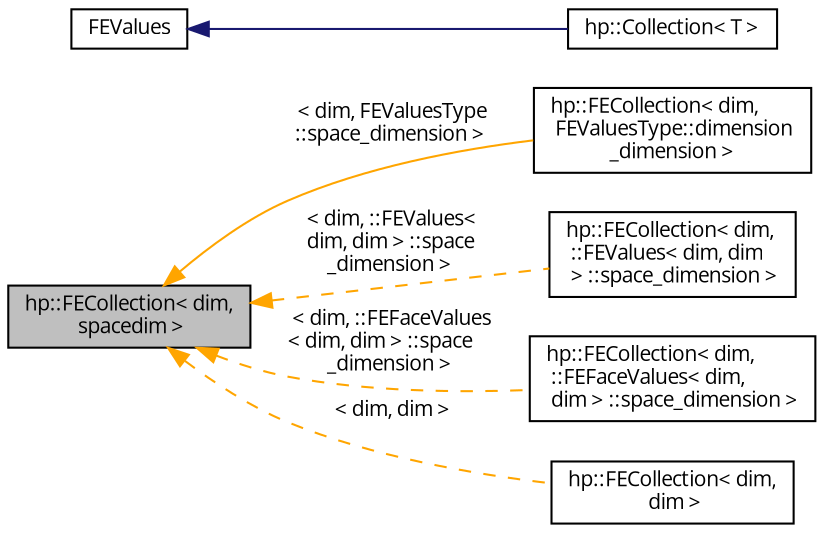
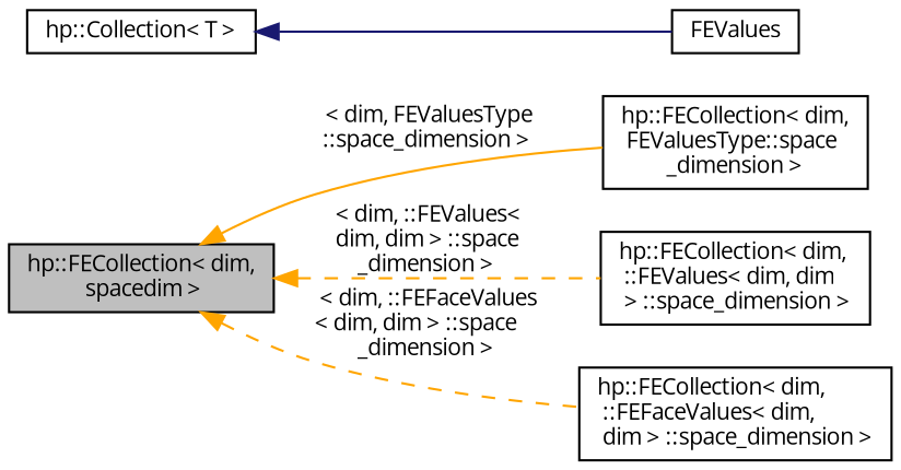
  digraph {
    fontname="Open Sans"
    rankdir=LR
    node [color=black fillcolor=white fontname="Open Sans" fontsize=10 shape=record style=filled]
    edge [color=orange dir=back fontname="Open Sans" fontsize=10 labelfontname=Helvetica labelfontsize=10 style=dashed]
    n1 [fillcolor=grey75 fontcolor=black height=0.2 label="hp::FECollection\< dim,\l spacedim \>" width=0.4]
-   n2 [height=0.2 label="hp::FECollection\< dim,\l FEValuesType::dimension\l_dimension \>" width=0.4]
+   n2 [height=0.2 label="hp::FECollection\< dim,\l FEValuesType::space\l_dimension \>" width=0.4]
    n3 [height=0.2 label="hp::FECollection\< dim,\l ::FEValues\< dim, dim\l \> ::space_dimension \>" width=0.4]
    n4 [height=0.2 label="hp::FECollection\< dim,\l ::FEFaceValues\< dim,\l dim \> ::space_dimension \>" width=0.4]
-   n5 [height=0.2 label="hp::FECollection\< dim,\l dim \>" width=0.4]
    n6 [height=0.2 label=FEValues width=0.4]
    n7 [height=0.2 label="hp::Collection\< T \>" width=0.4]
    n1 -> n2 [label=" \< dim, FEValuesType\l::space_dimension \>" style=solid]
    n1 -> n3 [label=" \< dim, ::FEValues\<\l dim, dim \> ::space\l_dimension \>"]
    n1 -> n4 [label=" \< dim, ::FEFaceValues\l\< dim, dim \> ::space\l_dimension \>"]
-   n1 -> n5 [label=" \< dim, dim \>"]
-   n6 -> n7 [color=midnightblue style=solid]
+   n7 -> n6 [color=midnightblue style=solid]
  }
